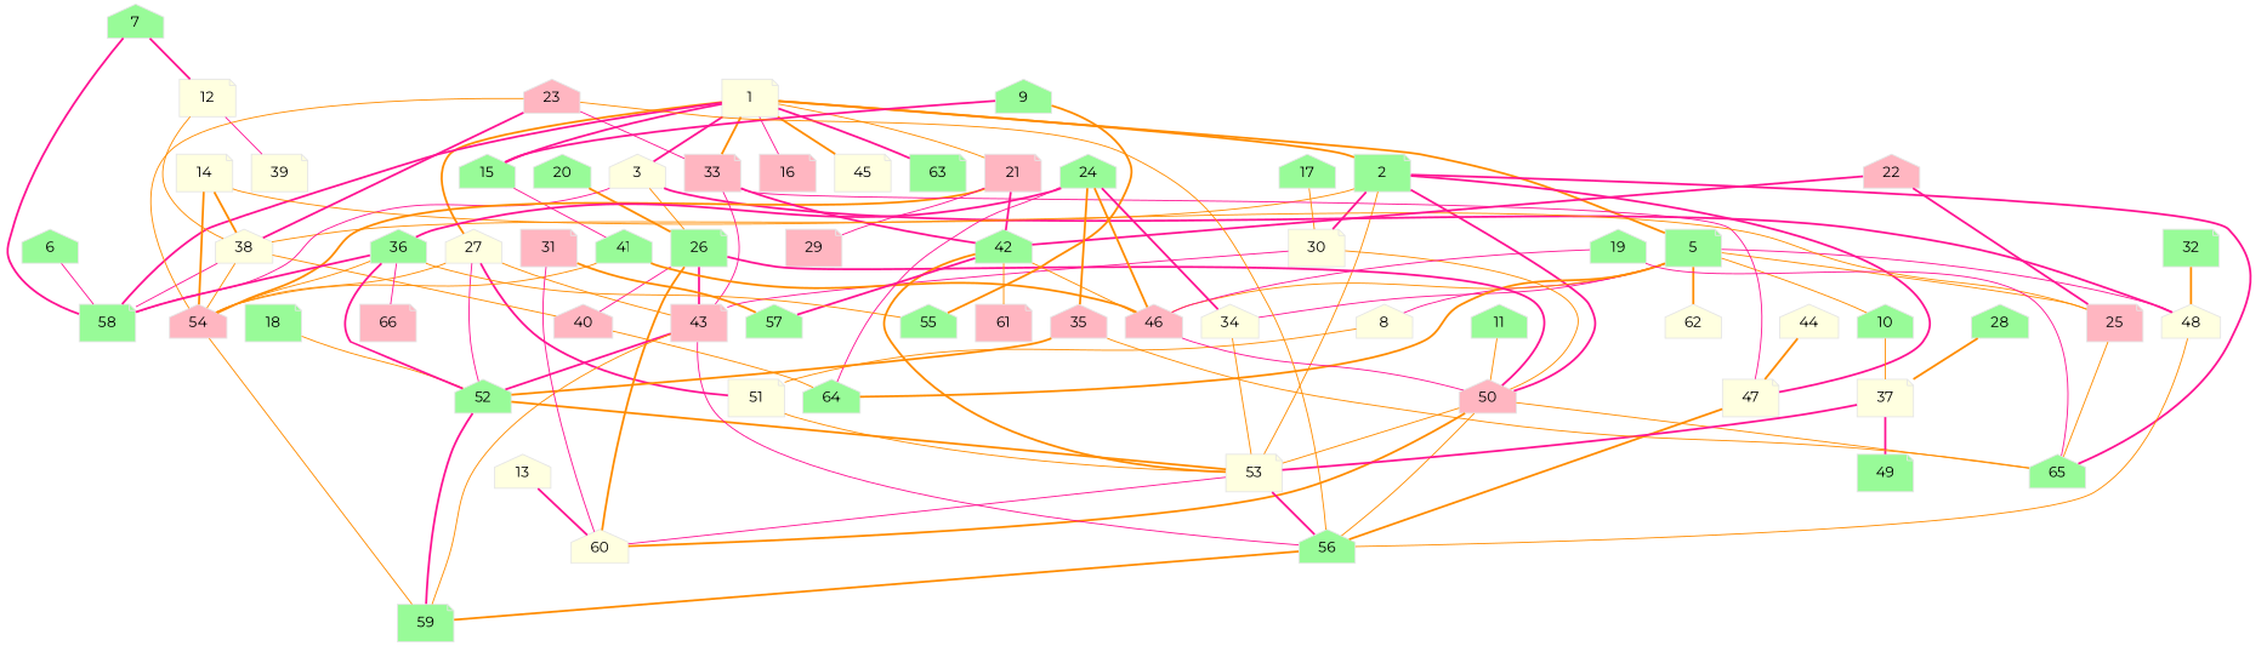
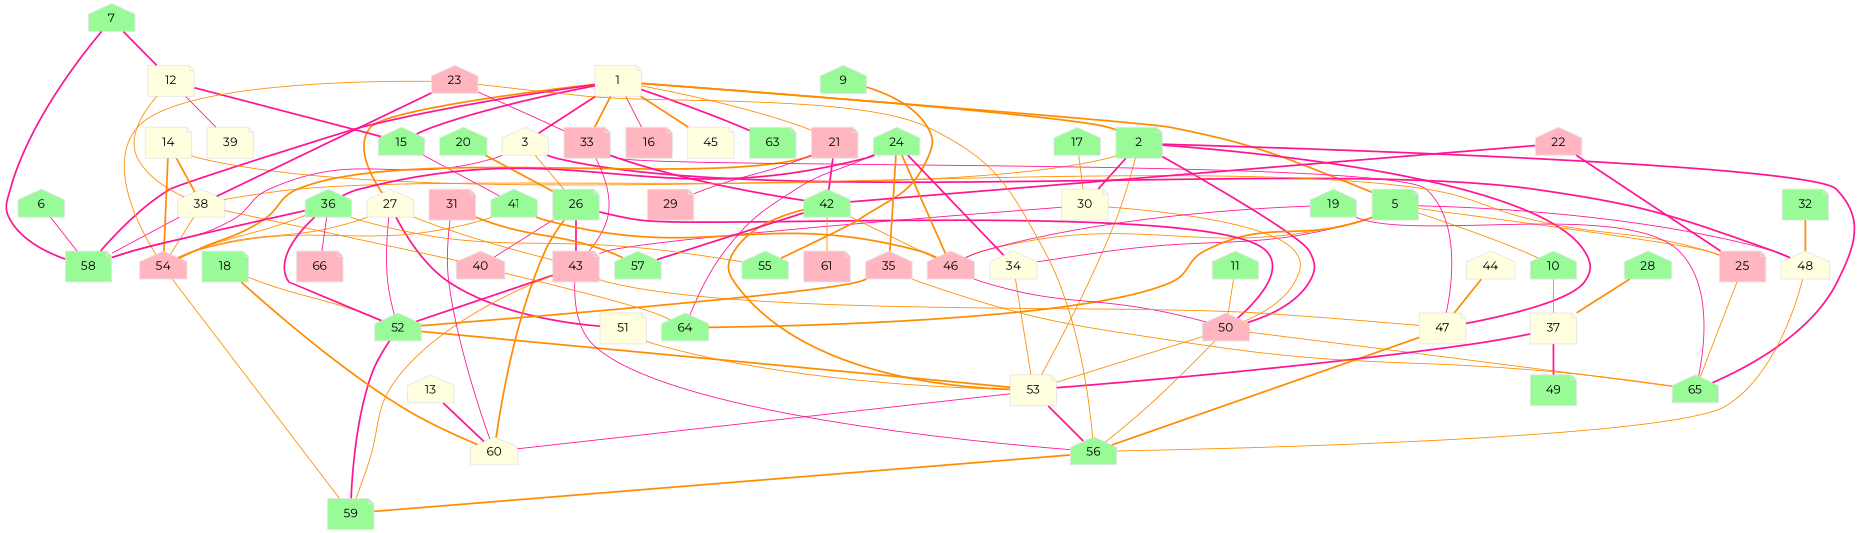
  graph {
    fontname=Montserrat
    node [color=gray90 fillcolor=palegreen fontname=Montserrat shape=house style=filled]
    edge [color=darkorange fontname=Montserrat style=solid weight=1.0]
    1 [fillcolor=lightyellow shape=note]
    2 [shape=note]
    3 [fillcolor=lightyellow]
    5 [shape=note]
    15
    16 [fillcolor=lightpink shape=note]
    21 [fillcolor=lightpink shape=note]
    27 [fillcolor=lightyellow]
    33 [fillcolor=lightpink shape=note]
    45 [fillcolor=lightyellow shape=note]
    58 [shape=note]
    63 [shape=note]
    30 [fillcolor=lightyellow shape=note]
    38 [fillcolor=lightyellow]
    47 [fillcolor=lightyellow shape=note]
    50 [fillcolor=lightpink]
    53 [fillcolor=lightyellow shape=note]
    65
    26 [shape=note]
    48 [fillcolor=lightyellow]
-   8 [fillcolor=lightyellow]
    10
    25 [fillcolor=lightpink shape=note]
    34 [fillcolor=lightyellow]
    46 [fillcolor=lightpink]
-   62 [fillcolor=lightyellow]
    64
    41
    54 [fillcolor=lightpink]
    29 [fillcolor=lightpink shape=note]
    42
    51 [fillcolor=lightyellow shape=note]
    52
    43 [fillcolor=lightpink shape=note]
    37 [fillcolor=lightyellow shape=note]
    49 [shape=note]
    40 [fillcolor=lightpink]
    56
    60 [fillcolor=lightyellow]
    6
    7
    12 [fillcolor=lightyellow shape=note]
    39 [fillcolor=lightyellow shape=note]
    9
    55
    11
    13 [fillcolor=lightyellow]
    14 [fillcolor=lightyellow shape=note]
    59 [shape=note]
    17
    18 [shape=note]
    19
    20
    57
    61 [fillcolor=lightpink shape=note]
    22 [fillcolor=lightpink]
    23 [fillcolor=lightpink]
    24
    35 [fillcolor=lightpink]
    36
    66 [fillcolor=lightpink shape=note]
    28
    31 [fillcolor=lightpink shape=note]
    32 [shape=note]
    44 [fillcolor=lightyellow]
    1 -- 2 [style=bold]
    1 -- 3 [color=deeppink style=bold]
    1 -- 5 [style=bold]
    1 -- 15 [color=deeppink style=bold]
    1 -- 16 [color=deeppink]
    1 -- 21
    1 -- 27 [style=bold]
    1 -- 33 [style=bold]
    1 -- 45 [style=bold]
    1 -- 58 [color=deeppink style=bold weight=2.0]
    1 -- 63 [color=deeppink style=bold]
    2 -- 30 [color=deeppink style=bold]
    2 -- 38
    2 -- 47 [color=deeppink style=bold]
    2 -- 50 [color=deeppink style=bold]
    2 -- 53
    2 -- 65 [color=deeppink style=bold]
    3 -- 58 [color=deeppink]
    3 -- 26
    3 -- 48 [color=deeppink style=bold]
    5 -- 48 [color=deeppink]
-   5 -- 8 [color=deeppink]
    5 -- 10
    5 -- 25
    5 -- 34 [color=deeppink]
    5 -- 46
-   5 -- 62 [style=bold]
    5 -- 64 [style=bold]
    15 -- 41 [color=deeppink]
    21 -- 54 [style=bold]
    21 -- 29 [color=deeppink]
    21 -- 42 [color=deeppink style=bold]
    27 -- 54
    27 -- 51 [color=deeppink style=bold]
    27 -- 52 [color=deeppink]
    27 -- 43
    33 -- 47 [color=deeppink]
    33 -- 42 [color=deeppink style=bold]
    33 -- 43 [color=deeppink]
    30 -- 50
    30 -- 43 [color=deeppink]
    38 -- 58 [color=deeppink]
    38 -- 54
    38 -- 40
    47 -- 56 [style=bold]
    50 -- 53 [weight=2.0]
    50 -- 65
    50 -- 56
-   50 -- 60 [style=bold]
+   18 -- 60 [style=bold]
    53 -- 56 [color=deeppink style=bold]
    53 -- 60 [color=deeppink]
    26 -- 50 [color=deeppink style=bold]
    26 -- 43 [color=deeppink style=bold]
    26 -- 40 [color=deeppink]
    26 -- 60 [style=bold]
    48 -- 56
-   8 -- 51
    10 -- 37
    25 -- 65
    34 -- 53
    46 -- 50 [color=deeppink]
    41 -- 46 [style=bold]
    41 -- 54
    54 -- 59
    42 -- 53 [style=bold]
    42 -- 46
    42 -- 57 [color=deeppink style=bold]
    42 -- 61
    51 -- 53
    52 -- 53 [style=bold]
    52 -- 59 [color=deeppink style=bold]
+   43 -- 47
    43 -- 52 [color=deeppink style=bold]
    43 -- 56 [color=deeppink]
    43 -- 59
    37 -- 53 [color=deeppink style=bold]
    37 -- 49 [color=deeppink style=bold]
    40 -- 64
    56 -- 59 [style=bold]
    6 -- 58 [color=deeppink]
    7 -- 58 [color=deeppink style=bold]
    7 -- 12 [color=deeppink style=bold]
    12 -- 38
    12 -- 39 [color=deeppink]
-   9 -- 15 [color=deeppink style=bold]
+   12 -- 15 [color=deeppink style=bold]
    9 -- 55 [style=bold]
    11 -- 50
    13 -- 60 [color=deeppink style=bold]
    14 -- 38 [style=bold]
    14 -- 25
    14 -- 54 [style=bold]
    17 -- 30
    18 -- 52
    19 -- 65 [color=deeppink]
    19 -- 46 [color=deeppink]
    20 -- 26 [style=bold]
    22 -- 25 [color=deeppink style=bold]
    22 -- 42 [color=deeppink style=bold]
    23 -- 33 [color=deeppink]
    23 -- 38 [color=deeppink style=bold]
    23 -- 54
    23 -- 56
    24 -- 34 [color=deeppink style=bold]
    24 -- 46 [style=bold]
    24 -- 64 [color=deeppink]
    24 -- 35 [style=bold]
    24 -- 36 [color=deeppink style=bold]
    35 -- 65
    35 -- 52 [style=bold]
    36 -- 58 [color=deeppink style=bold]
    36 -- 54
    36 -- 52 [color=deeppink style=bold]
    36 -- 55
    36 -- 66 [color=deeppink]
    28 -- 37 [style=bold]
    31 -- 60 [color=deeppink]
    31 -- 57 [style=bold]
    32 -- 48 [style=bold]
    44 -- 47 [style=bold]
  }
